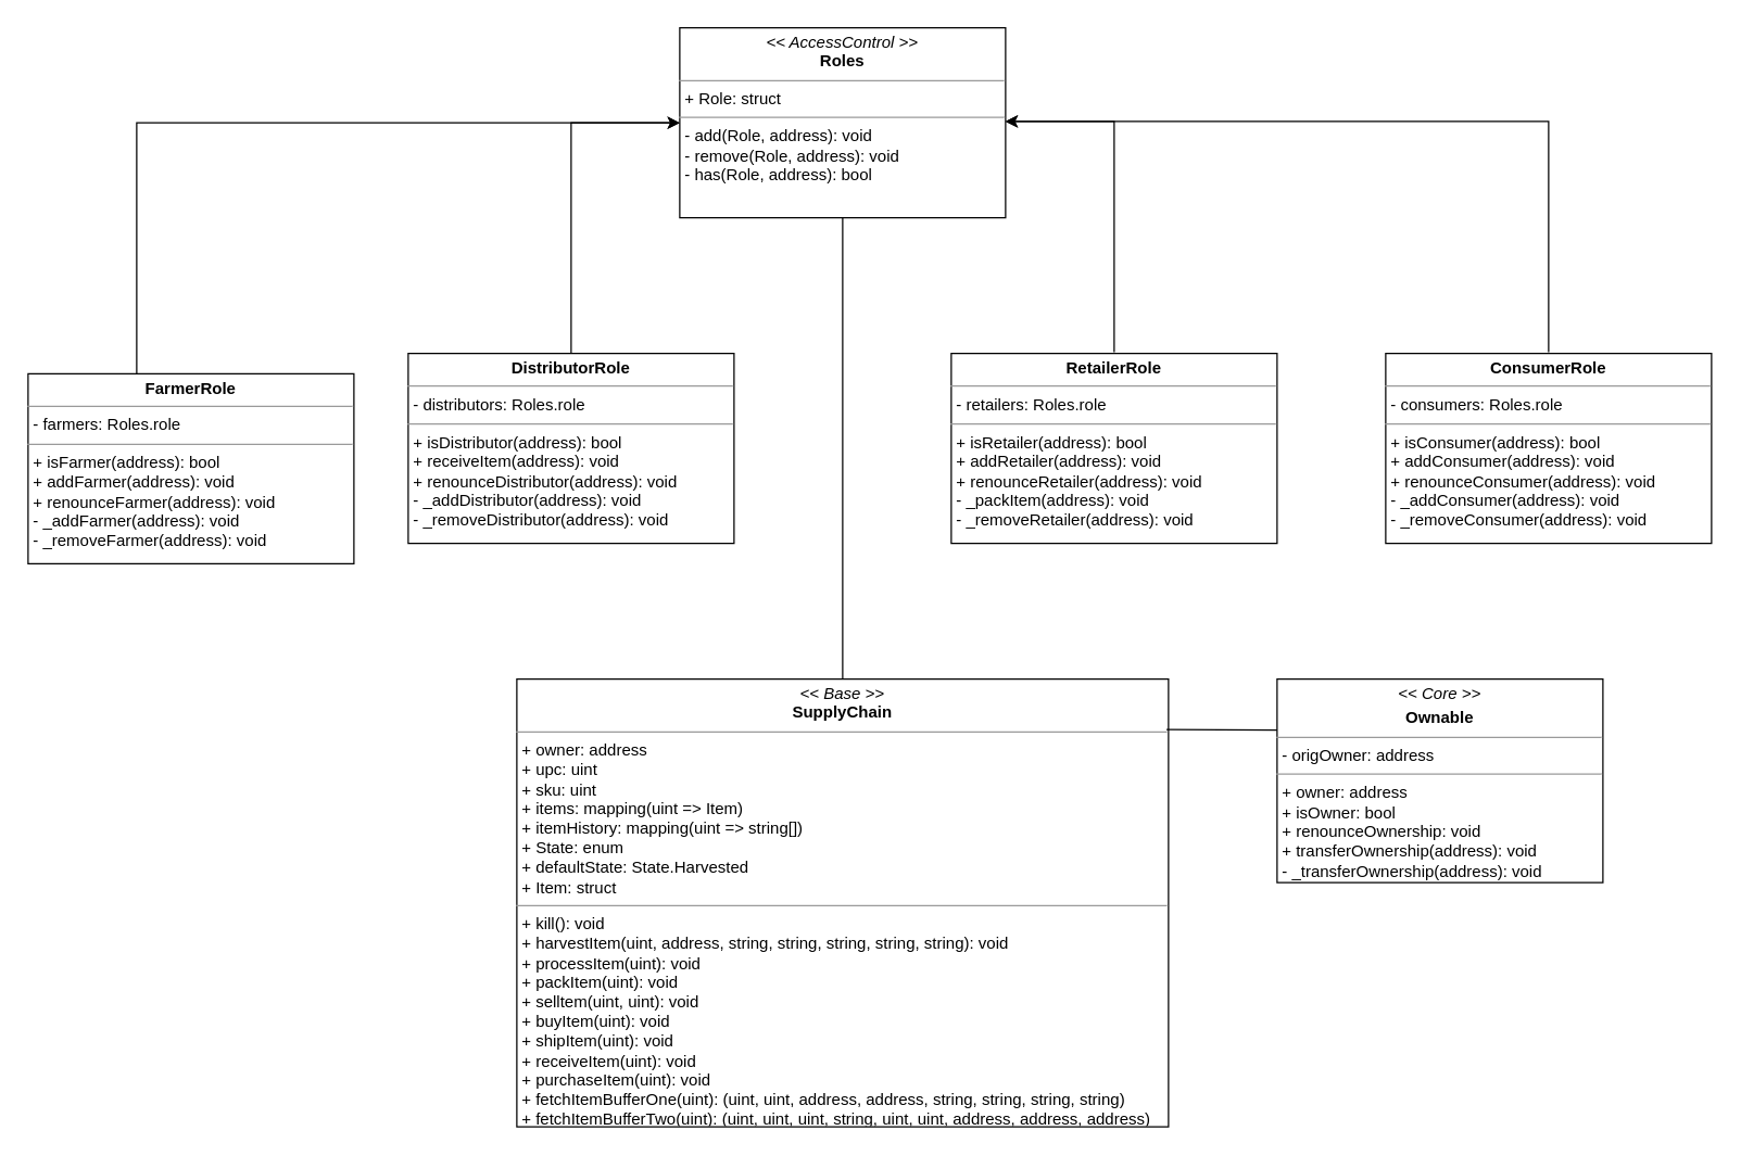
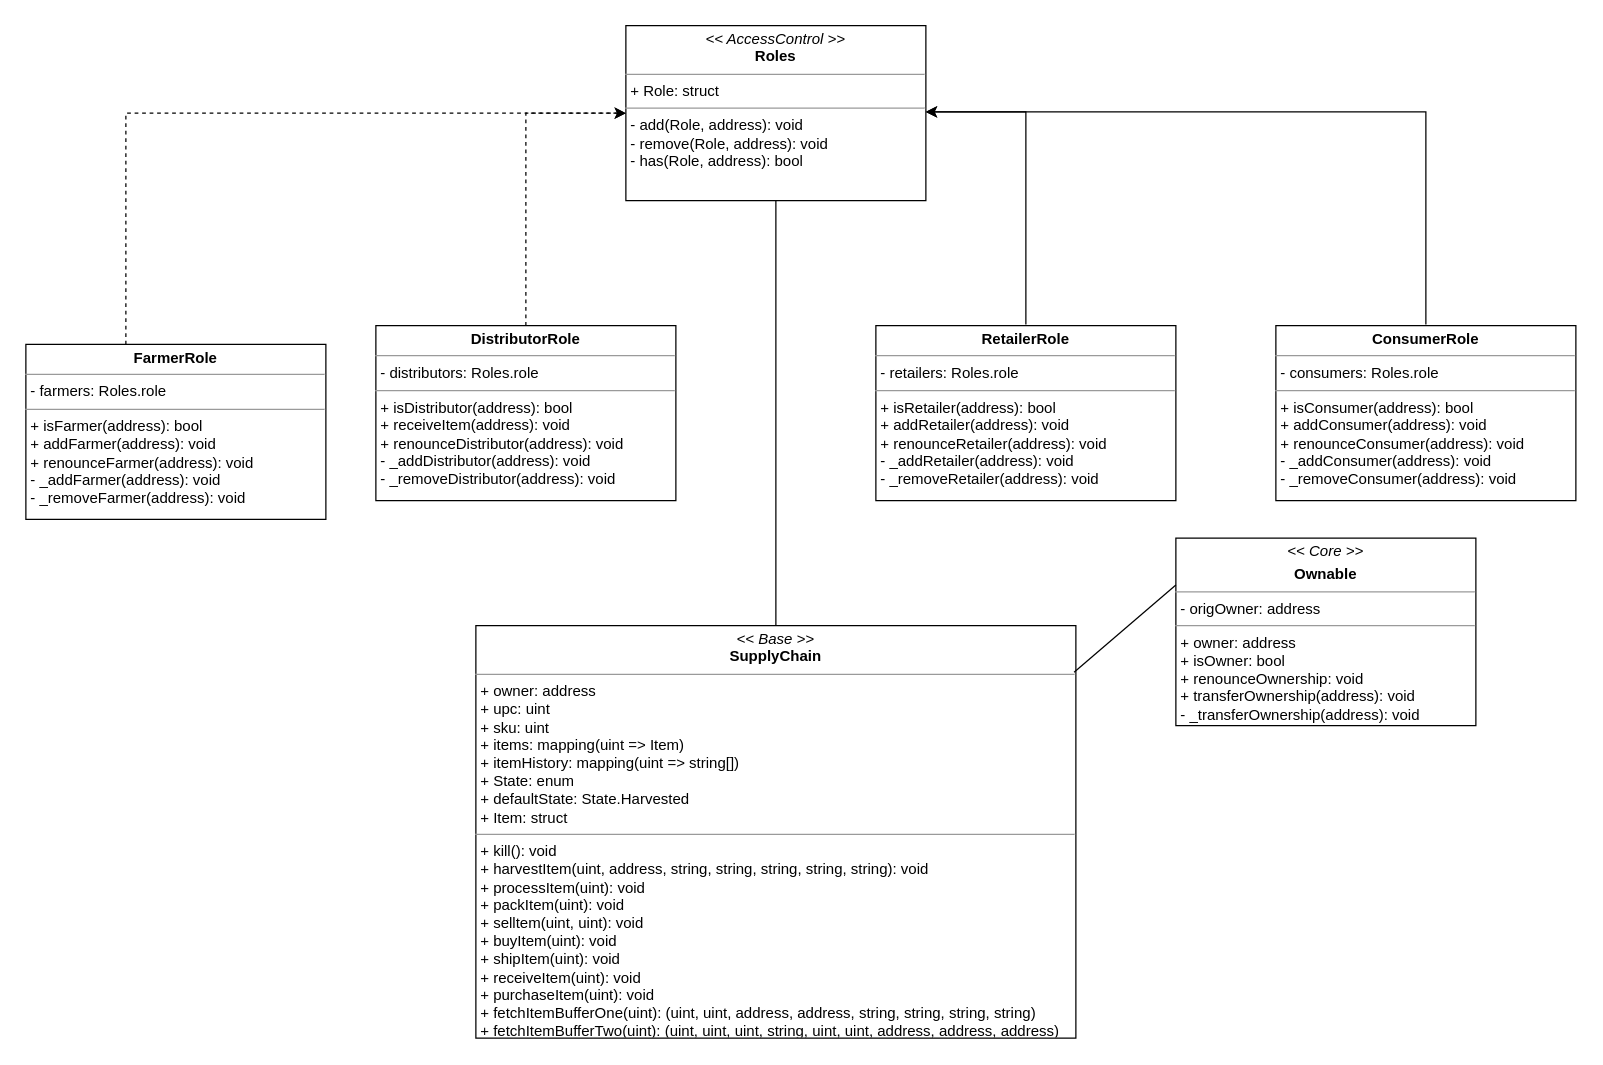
  <mxCell id="0" />
  <mxCell id="1" parent="0" />
  <mxCell id="2" value="&lt;p style=&quot;margin: 0px ; margin-top: 4px ; text-align: center&quot;&gt;&lt;i&gt;&amp;lt;&amp;lt; AccessControl &amp;gt;&amp;gt;&lt;/i&gt;&lt;br&gt;&lt;b&gt;Roles&lt;/b&gt;&lt;/p&gt;&lt;hr size=&quot;1&quot;&gt;&lt;p style=&quot;margin: 0px ; margin-left: 4px&quot;&gt;+ Role: struct&lt;br&gt;&lt;/p&gt;&lt;hr size=&quot;1&quot;&gt;&lt;p style=&quot;margin: 0px ; margin-left: 4px&quot;&gt;- add(Role, address): void&lt;br&gt;- remove(Role, address): void&lt;/p&gt;&lt;p style=&quot;margin: 0px ; margin-left: 4px&quot;&gt;- has(Role, address): bool&lt;/p&gt;" style="verticalAlign=top;align=left;overflow=fill;fontSize=12;fontFamily=Helvetica;html=1;rounded=0;shadow=0;comic=0;labelBackgroundColor=none;strokeWidth=1" parent="1" vertex="1"><mxGeometry x="500" y="20" width="240" height="140" as="geometry" /></mxCell>
- <mxCell id="3" value="" style="edgeStyle=orthogonalEdgeStyle;rounded=0;orthogonalLoop=1;jettySize=auto;html=1;entryX=0;entryY=0.5;entryDx=0;entryDy=0;" edge="1" parent="1" source="4" target="2"><mxGeometry relative="1" as="geometry"><Array as="points"><mxPoint x="100" y="90" /></Array></mxGeometry></mxCell>
+ <mxCell id="3" value="" style="edgeStyle=orthogonalEdgeStyle;rounded=0;orthogonalLoop=1;jettySize=auto;html=1;entryX=0;entryY=0.5;entryDx=0;entryDy=0;dashed=1;" edge="1" parent="1" source="4" target="2"><mxGeometry relative="1" as="geometry"><Array as="points"><mxPoint x="100" y="90" /></Array></mxGeometry></mxCell>
  <mxCell id="4" value="&lt;p style=&quot;margin: 0px ; margin-top: 4px ; text-align: center&quot;&gt;&lt;b&gt;FarmerRole&lt;/b&gt;&lt;/p&gt;&lt;hr size=&quot;1&quot;&gt;&lt;p style=&quot;margin: 0px ; margin-left: 4px&quot;&gt;- farmers: Roles.role&lt;br&gt;&lt;/p&gt;&lt;hr size=&quot;1&quot;&gt;&lt;p style=&quot;margin: 0px ; margin-left: 4px&quot;&gt;+ isFarmer(address): bool&lt;br&gt;&lt;/p&gt;&lt;p style=&quot;margin: 0px ; margin-left: 4px&quot;&gt;+ addFarmer(address): void&lt;br&gt;+ renounceFarmer(address): void&lt;/p&gt;&lt;p style=&quot;margin: 0px ; margin-left: 4px&quot;&gt;- _addFarmer(address): void&lt;/p&gt;&lt;p style=&quot;margin: 0px ; margin-left: 4px&quot;&gt;- _removeFarmer(address): void&lt;/p&gt;" style="verticalAlign=top;align=left;overflow=fill;fontSize=12;fontFamily=Helvetica;html=1;rounded=0;shadow=0;comic=0;labelBackgroundColor=none;strokeWidth=1" vertex="1" parent="1"><mxGeometry x="20" y="275" width="240" height="140" as="geometry" /></mxCell>
  <mxCell id="5" value="&lt;p style=&quot;margin: 0px ; margin-top: 4px ; text-align: center&quot;&gt;&lt;b&gt;DistributorRole&lt;/b&gt;&lt;/p&gt;&lt;hr size=&quot;1&quot;&gt;&lt;p style=&quot;margin: 0px ; margin-left: 4px&quot;&gt;- distributors: Roles.role&lt;br&gt;&lt;/p&gt;&lt;hr size=&quot;1&quot;&gt;&lt;p style=&quot;margin: 0px ; margin-left: 4px&quot;&gt;+ isDistributor(address): bool&lt;br&gt;&lt;/p&gt;&lt;p style=&quot;margin: 0px ; margin-left: 4px&quot;&gt;+ receiveItem(address): void&lt;br&gt;+ renounceDistributor(address): void&lt;/p&gt;&lt;p style=&quot;margin: 0px ; margin-left: 4px&quot;&gt;- _addDistributor(address): void&lt;/p&gt;&lt;p style=&quot;margin: 0px ; margin-left: 4px&quot;&gt;- _removeDistributor(address): void&lt;/p&gt;" style="verticalAlign=top;align=left;overflow=fill;fontSize=12;fontFamily=Helvetica;html=1;rounded=0;shadow=0;comic=0;labelBackgroundColor=none;strokeWidth=1" vertex="1" parent="1"><mxGeometry x="300" y="260" width="240" height="140" as="geometry" /></mxCell>
- <mxCell id="6" value="" style="edgeStyle=orthogonalEdgeStyle;rounded=0;orthogonalLoop=1;jettySize=auto;html=1;exitX=0.5;exitY=0;exitDx=0;exitDy=0;entryX=0;entryY=0.5;entryDx=0;entryDy=0;" edge="1" parent="1" source="5" target="2"><mxGeometry relative="1" as="geometry"><mxPoint x="110" y="270" as="sourcePoint" /><mxPoint x="440" y="130" as="targetPoint" /><Array as="points"><mxPoint x="420" y="90" /></Array></mxGeometry></mxCell>
- <mxCell id="7" value="&lt;p style=&quot;margin: 0px ; margin-top: 4px ; text-align: center&quot;&gt;&lt;b&gt;RetailerRole&lt;/b&gt;&lt;/p&gt;&lt;hr size=&quot;1&quot;&gt;&lt;p style=&quot;margin: 0px ; margin-left: 4px&quot;&gt;- retailers: Roles.role&lt;br&gt;&lt;/p&gt;&lt;hr size=&quot;1&quot;&gt;&lt;p style=&quot;margin: 0px ; margin-left: 4px&quot;&gt;+ isRetailer(address): bool&lt;br&gt;&lt;/p&gt;&lt;p style=&quot;margin: 0px ; margin-left: 4px&quot;&gt;+ addRetailer(address): void&lt;br&gt;+ renounceRetailer(address): void&lt;/p&gt;&lt;p style=&quot;margin: 0px ; margin-left: 4px&quot;&gt;- _packItem(address): void&lt;/p&gt;&lt;p style=&quot;margin: 0px ; margin-left: 4px&quot;&gt;- _removeRetailer(address): void&lt;/p&gt;" style="verticalAlign=top;align=left;overflow=fill;fontSize=12;fontFamily=Helvetica;html=1;rounded=0;shadow=0;comic=0;labelBackgroundColor=none;strokeWidth=1" vertex="1" parent="1"><mxGeometry x="700" y="260" width="240" height="140" as="geometry" /></mxCell>
+ <mxCell id="6" value="" style="edgeStyle=orthogonalEdgeStyle;rounded=0;orthogonalLoop=1;jettySize=auto;html=1;exitX=0.5;exitY=0;exitDx=0;exitDy=0;entryX=0;entryY=0.5;entryDx=0;entryDy=0;dashed=1;" edge="1" parent="1" source="5" target="2"><mxGeometry relative="1" as="geometry"><mxPoint x="110" y="270" as="sourcePoint" /><mxPoint x="440" y="130" as="targetPoint" /><Array as="points"><mxPoint x="420" y="90" /></Array></mxGeometry></mxCell>
+ <mxCell id="7" value="&lt;p style=&quot;margin: 0px ; margin-top: 4px ; text-align: center&quot;&gt;&lt;b&gt;RetailerRole&lt;/b&gt;&lt;/p&gt;&lt;hr size=&quot;1&quot;&gt;&lt;p style=&quot;margin: 0px ; margin-left: 4px&quot;&gt;- retailers: Roles.role&lt;br&gt;&lt;/p&gt;&lt;hr size=&quot;1&quot;&gt;&lt;p style=&quot;margin: 0px ; margin-left: 4px&quot;&gt;+ isRetailer(address): bool&lt;br&gt;&lt;/p&gt;&lt;p style=&quot;margin: 0px ; margin-left: 4px&quot;&gt;+ addRetailer(address): void&lt;br&gt;+ renounceRetailer(address): void&lt;/p&gt;&lt;p style=&quot;margin: 0px ; margin-left: 4px&quot;&gt;- _addRetailer(address): void&lt;/p&gt;&lt;p style=&quot;margin: 0px ; margin-left: 4px&quot;&gt;- _removeRetailer(address): void&lt;/p&gt;" style="verticalAlign=top;align=left;overflow=fill;fontSize=12;fontFamily=Helvetica;html=1;rounded=0;shadow=0;comic=0;labelBackgroundColor=none;strokeWidth=1" vertex="1" parent="1"><mxGeometry x="700" y="260" width="240" height="140" as="geometry" /></mxCell>
  <mxCell id="8" value="" style="edgeStyle=orthogonalEdgeStyle;rounded=0;orthogonalLoop=1;jettySize=auto;html=1;exitX=0.5;exitY=0;exitDx=0;exitDy=0;entryX=1;entryY=0.5;entryDx=0;entryDy=0;" edge="1" parent="1"><mxGeometry relative="1" as="geometry"><mxPoint x="820" y="259" as="sourcePoint" /><mxPoint x="740" y="89" as="targetPoint" /><Array as="points"><mxPoint x="820" y="89" /></Array></mxGeometry></mxCell>
  <mxCell id="9" value="&lt;p style=&quot;margin: 0px ; margin-top: 4px ; text-align: center&quot;&gt;&lt;b&gt;ConsumerRole&lt;/b&gt;&lt;/p&gt;&lt;hr size=&quot;1&quot;&gt;&lt;p style=&quot;margin: 0px ; margin-left: 4px&quot;&gt;- consumers: Roles.role&lt;br&gt;&lt;/p&gt;&lt;hr size=&quot;1&quot;&gt;&lt;p style=&quot;margin: 0px ; margin-left: 4px&quot;&gt;+ isConsumer(address): bool&lt;br&gt;&lt;/p&gt;&lt;p style=&quot;margin: 0px ; margin-left: 4px&quot;&gt;+ addConsumer(address): void&lt;br&gt;+ renounceConsumer(address): void&lt;/p&gt;&lt;p style=&quot;margin: 0px ; margin-left: 4px&quot;&gt;- _addConsumer(address): void&lt;/p&gt;&lt;p style=&quot;margin: 0px ; margin-left: 4px&quot;&gt;- _removeConsumer(address): void&lt;/p&gt;" style="verticalAlign=top;align=left;overflow=fill;fontSize=12;fontFamily=Helvetica;html=1;rounded=0;shadow=0;comic=0;labelBackgroundColor=none;strokeWidth=1" vertex="1" parent="1"><mxGeometry x="1020" y="260" width="240" height="140" as="geometry" /></mxCell>
  <mxCell id="10" value="" style="edgeStyle=orthogonalEdgeStyle;rounded=0;orthogonalLoop=1;jettySize=auto;html=1;exitX=0.5;exitY=0;exitDx=0;exitDy=0;entryX=1;entryY=0.5;entryDx=0;entryDy=0;" edge="1" parent="1"><mxGeometry relative="1" as="geometry"><mxPoint x="1140" y="259" as="sourcePoint" /><mxPoint x="740" y="89" as="targetPoint" /><Array as="points"><mxPoint x="1140" y="89" /></Array></mxGeometry></mxCell>
  <mxCell id="11" value="&lt;p style=&quot;margin: 0px ; margin-top: 4px ; text-align: center&quot;&gt;&lt;i&gt;&amp;lt;&amp;lt; Base &amp;gt;&amp;gt;&lt;/i&gt;&lt;br&gt;&lt;b&gt;SupplyChain&lt;/b&gt;&lt;/p&gt;&lt;hr size=&quot;1&quot;&gt;&lt;p style=&quot;margin: 0px ; margin-left: 4px&quot;&gt;+ owner: address&lt;br&gt;&lt;/p&gt;&lt;p style=&quot;margin: 0px ; margin-left: 4px&quot;&gt;+ upc: uint&lt;/p&gt;&lt;p style=&quot;margin: 0px ; margin-left: 4px&quot;&gt;+ sku: uint&lt;/p&gt;&lt;p style=&quot;margin: 0px ; margin-left: 4px&quot;&gt;+ items: mapping(uint =&amp;gt; Item)&lt;/p&gt;&lt;p style=&quot;margin: 0px ; margin-left: 4px&quot;&gt;+ itemHistory: mapping(uint =&amp;gt; string[])&lt;/p&gt;&lt;p style=&quot;margin: 0px ; margin-left: 4px&quot;&gt;+ State: enum&lt;/p&gt;&lt;p style=&quot;margin: 0px ; margin-left: 4px&quot;&gt;+ defaultState: State.Harvested&lt;/p&gt;&lt;p style=&quot;margin: 0px ; margin-left: 4px&quot;&gt;+ Item: struct&lt;/p&gt;&lt;hr size=&quot;1&quot;&gt;&lt;p style=&quot;margin: 0px ; margin-left: 4px&quot;&gt;+ kill(): void&lt;/p&gt;&lt;p style=&quot;margin: 0px ; margin-left: 4px&quot;&gt;+&amp;nbsp;harvestItem(uint, address, string, string, string, string, string): void&lt;/p&gt;&lt;p style=&quot;margin: 0px ; margin-left: 4px&quot;&gt;+ processItem(uint): void&lt;/p&gt;&lt;p style=&quot;margin: 0px ; margin-left: 4px&quot;&gt;+ packItem(uint): void&lt;br&gt;&lt;/p&gt;&lt;p style=&quot;margin: 0px ; margin-left: 4px&quot;&gt;+ selltem(uint, uint): void&lt;br&gt;&lt;/p&gt;&lt;p style=&quot;margin: 0px ; margin-left: 4px&quot;&gt;+ buyItem(uint): void&lt;br&gt;&lt;/p&gt;&lt;p style=&quot;margin: 0px ; margin-left: 4px&quot;&gt;+ shipItem(uint): void&lt;br&gt;&lt;/p&gt;&lt;p style=&quot;margin: 0px ; margin-left: 4px&quot;&gt;+ receiveItem(uint): void&lt;br&gt;&lt;/p&gt;&lt;p style=&quot;margin: 0px ; margin-left: 4px&quot;&gt;+ purchaseItem(uint): void&lt;br&gt;&lt;/p&gt;&lt;p style=&quot;margin: 0px ; margin-left: 4px&quot;&gt;+ fetchItemBufferOne(uint): (uint, uint, address, address, string, string, string, string)&lt;br&gt;&lt;/p&gt;&lt;p style=&quot;margin: 0px ; margin-left: 4px&quot;&gt;+ fetchItemBufferTwo(uint): (uint, uint, uint, string, uint, uint, address, address, address)&lt;br&gt;&lt;/p&gt;" style="verticalAlign=top;align=left;overflow=fill;fontSize=12;fontFamily=Helvetica;html=1;rounded=0;shadow=0;comic=0;labelBackgroundColor=none;strokeWidth=1" vertex="1" parent="1"><mxGeometry x="380" y="500" width="480" height="330" as="geometry" /></mxCell>
  <mxCell id="12" value="" style="endArrow=none;html=1;entryX=0.5;entryY=1;entryDx=0;entryDy=0;exitX=0.5;exitY=0;exitDx=0;exitDy=0;" edge="1" parent="1" source="11" target="2"><mxGeometry width="50" height="50" relative="1" as="geometry"><mxPoint x="640" y="350" as="sourcePoint" /><mxPoint x="690" y="300" as="targetPoint" /></mxGeometry></mxCell>
- <mxCell id="13" value="&lt;p style=&quot;margin: 0px ; margin-top: 4px ; text-align: center&quot;&gt;&lt;i&gt;&amp;lt;&amp;lt; Core &amp;gt;&amp;gt;&lt;/i&gt;&lt;/p&gt;&lt;p style=&quot;margin: 0px ; margin-top: 4px ; text-align: center&quot;&gt;&lt;b&gt;Ownable&lt;/b&gt;&lt;/p&gt;&lt;hr size=&quot;1&quot;&gt;&lt;p style=&quot;margin: 0px ; margin-left: 4px&quot;&gt;- origOwner: address&lt;br&gt;&lt;/p&gt;&lt;hr size=&quot;1&quot;&gt;&lt;p style=&quot;margin: 0px ; margin-left: 4px&quot;&gt;+ owner: address&lt;/p&gt;&lt;p style=&quot;margin: 0px ; margin-left: 4px&quot;&gt;+ isOwner: bool&lt;/p&gt;&lt;p style=&quot;margin: 0px ; margin-left: 4px&quot;&gt;+ renounceOwnership: void&lt;/p&gt;&lt;p style=&quot;margin: 0px ; margin-left: 4px&quot;&gt;+ transferOwnership(address): void&lt;/p&gt;&lt;p style=&quot;margin: 0px ; margin-left: 4px&quot;&gt;- _transferOwnership(address): void&lt;/p&gt;" style="verticalAlign=top;align=left;overflow=fill;fontSize=12;fontFamily=Helvetica;html=1;rounded=0;shadow=0;comic=0;labelBackgroundColor=none;strokeWidth=1" vertex="1" parent="1"><mxGeometry x="940" y="500" width="240" height="150" as="geometry" /></mxCell>
+ <mxCell id="13" value="&lt;p style=&quot;margin: 0px ; margin-top: 4px ; text-align: center&quot;&gt;&lt;i&gt;&amp;lt;&amp;lt; Core &amp;gt;&amp;gt;&lt;/i&gt;&lt;/p&gt;&lt;p style=&quot;margin: 0px ; margin-top: 4px ; text-align: center&quot;&gt;&lt;b&gt;Ownable&lt;/b&gt;&lt;/p&gt;&lt;hr size=&quot;1&quot;&gt;&lt;p style=&quot;margin: 0px ; margin-left: 4px&quot;&gt;- origOwner: address&lt;br&gt;&lt;/p&gt;&lt;hr size=&quot;1&quot;&gt;&lt;p style=&quot;margin: 0px ; margin-left: 4px&quot;&gt;+ owner: address&lt;/p&gt;&lt;p style=&quot;margin: 0px ; margin-left: 4px&quot;&gt;+ isOwner: bool&lt;/p&gt;&lt;p style=&quot;margin: 0px ; margin-left: 4px&quot;&gt;+ renounceOwnership: void&lt;/p&gt;&lt;p style=&quot;margin: 0px ; margin-left: 4px&quot;&gt;+ transferOwnership(address): void&lt;/p&gt;&lt;p style=&quot;margin: 0px ; margin-left: 4px&quot;&gt;- _transferOwnership(address): void&lt;/p&gt;" style="verticalAlign=top;align=left;overflow=fill;fontSize=12;fontFamily=Helvetica;html=1;rounded=0;shadow=0;comic=0;labelBackgroundColor=none;strokeWidth=1" vertex="1" parent="1"><mxGeometry x="940" y="430" width="240" height="150" as="geometry" /></mxCell>
  <mxCell id="14" value="" style="endArrow=none;html=1;exitX=0.997;exitY=0.113;exitDx=0;exitDy=0;exitPerimeter=0;entryX=0;entryY=0.25;entryDx=0;entryDy=0;" edge="1" parent="1" source="11" target="13"><mxGeometry width="50" height="50" relative="1" as="geometry"><mxPoint x="950" y="480" as="sourcePoint" /><mxPoint x="1000" y="430" as="targetPoint" /></mxGeometry></mxCell>
